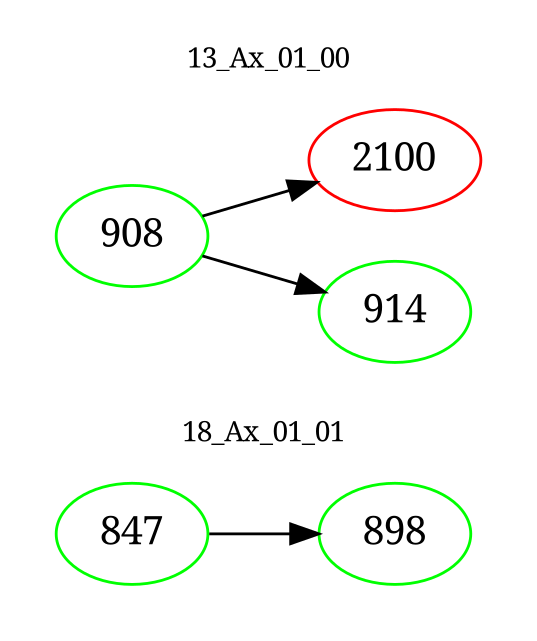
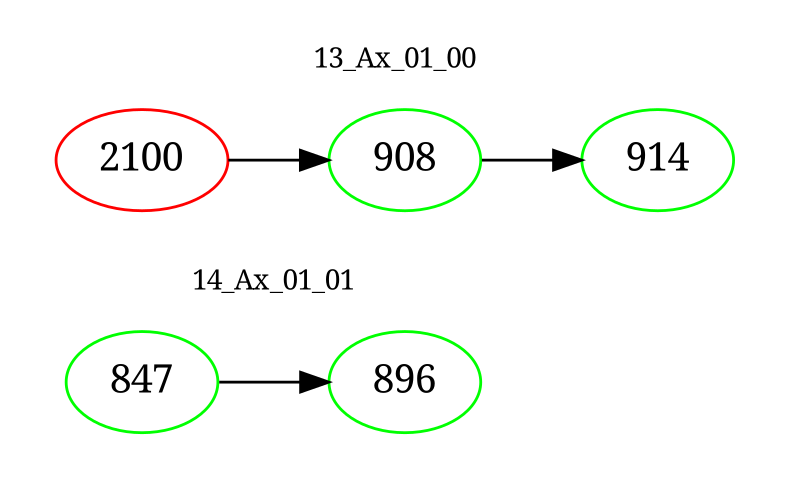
  digraph {
    fontname="Noto Serif"
    rankdir=LR
    node [color=green fontname="Noto Serif"]
    edge [color=black fontname="Noto Serif"]
    n1 [label=847]
-   n2 [label=898]
+   n2 [label=896]
    n3 [label=908]
    n4 [label=914]
    n5 [color=red label=2100]
    subgraph cluster_1 {
      color=white
      fontsize=10
-     label="18_Ax_01_01"
+     label="14_Ax_01_01"
      n1
      n2
    }
    subgraph cluster_2 {
      color=white
      fontsize=10
      label="13_Ax_01_00"
      n3
      n4
      n5
    }
    n1 -> n2
    n3 -> n4
-   n3 -> n5
+   n5 -> n3
  }
